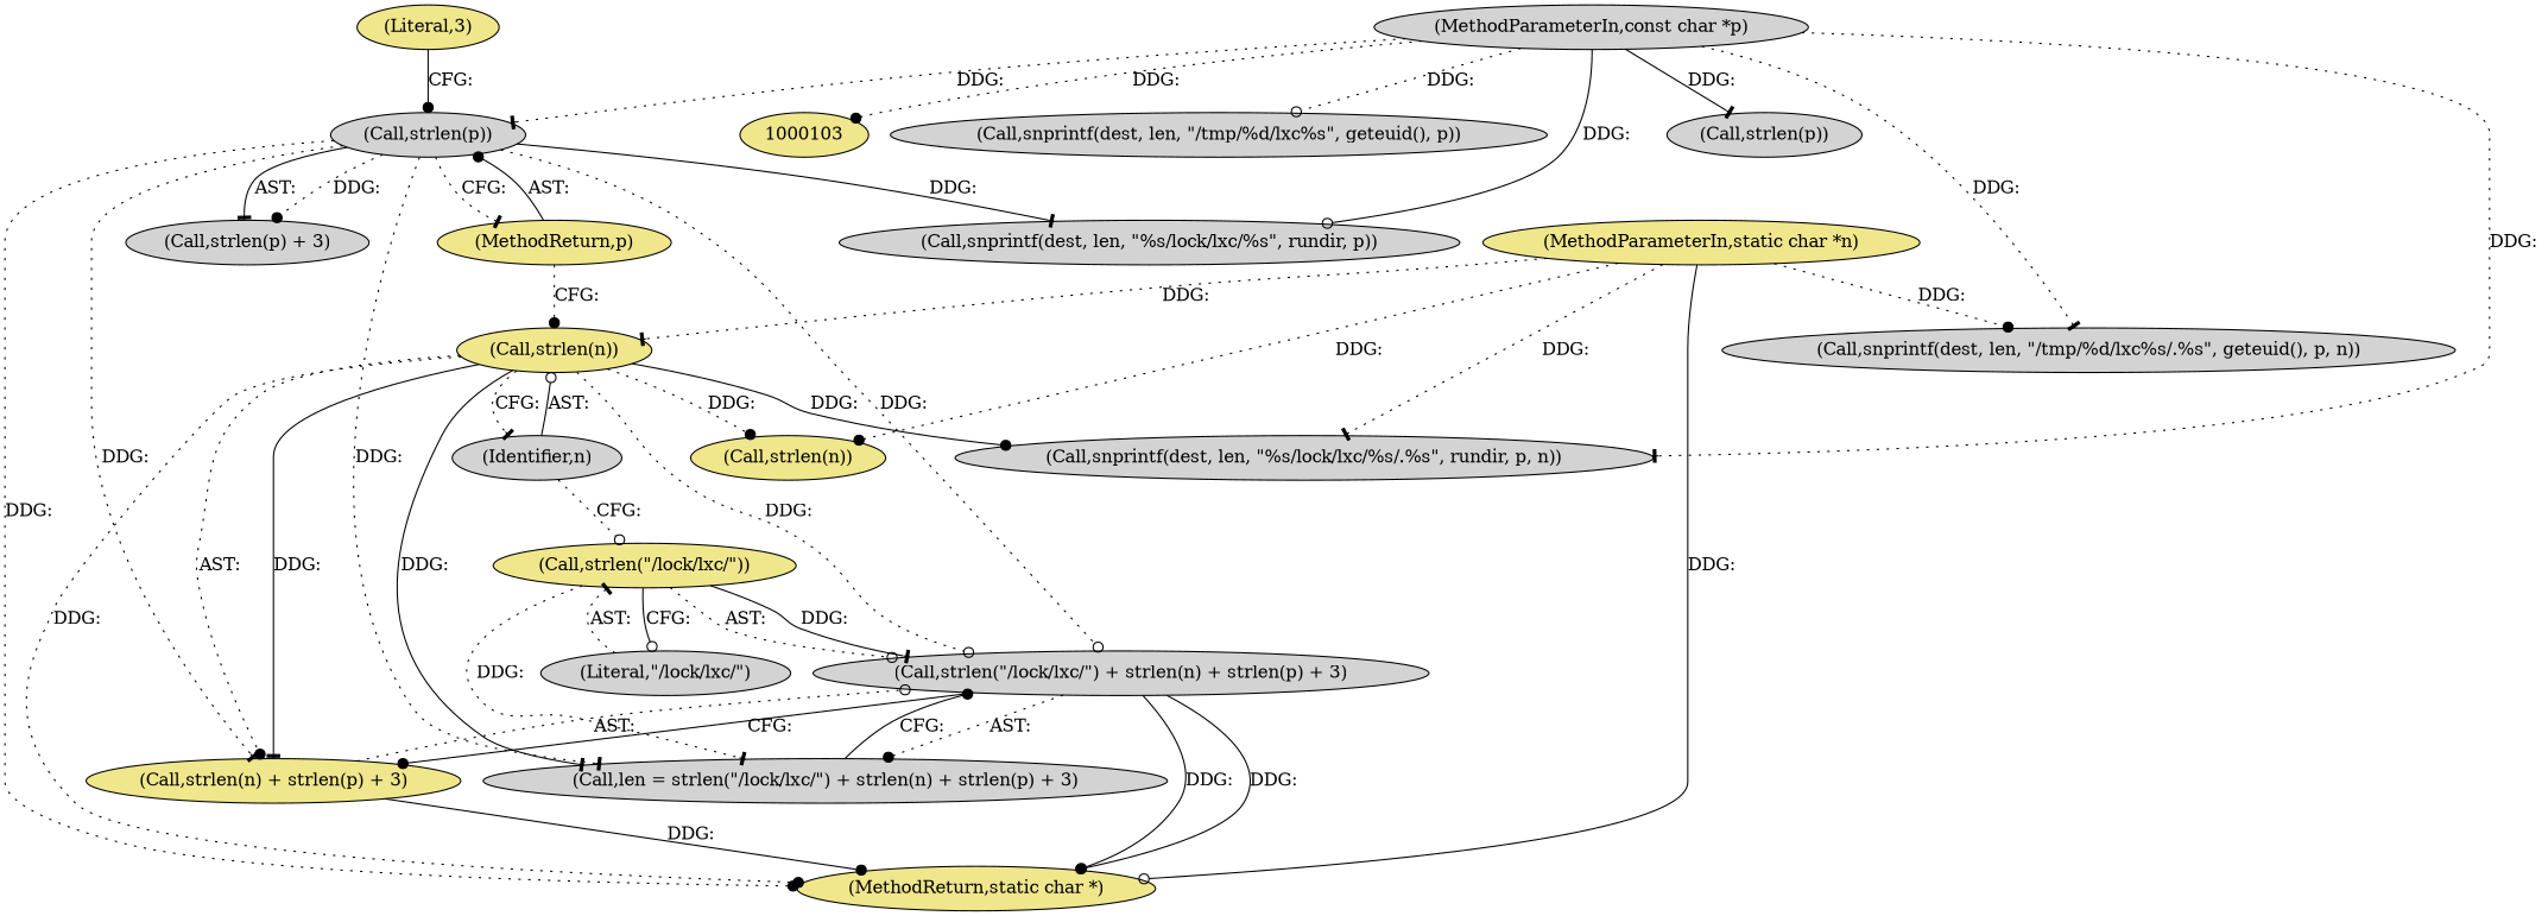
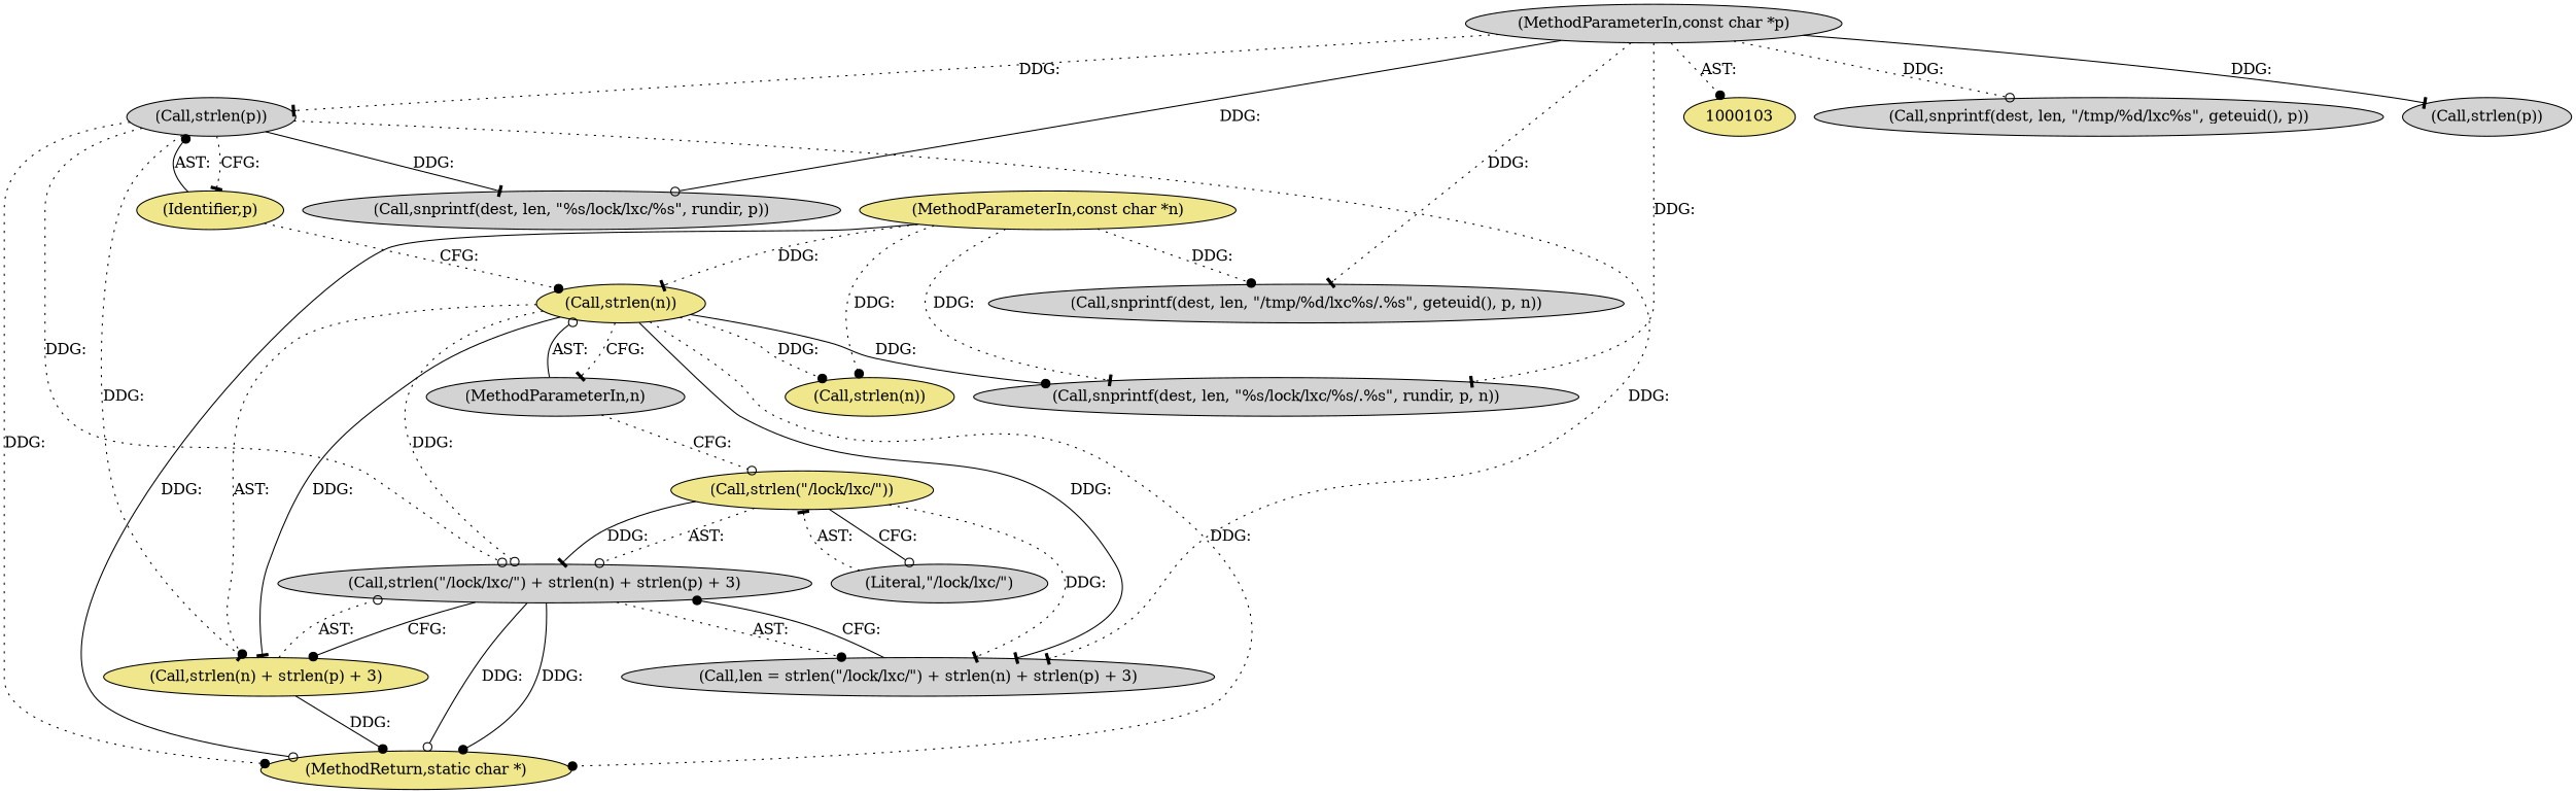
  digraph {
    node [fillcolor=lightgrey style=filled]
    edge [arrowhead=dot style=dotted]
    n1 [label="(Call,strlen(\"/lock/lxc/\") + strlen(n) + strlen(p) + 3)"]
    n2 [fillcolor=khaki label="(MethodReturn,static char *)"]
    n3 [label="(Call,len = strlen(\"/lock/lxc/\") + strlen(n) + strlen(p) + 3)"]
    n4 [fillcolor=khaki label="(Call,strlen(n) + strlen(p) + 3)"]
    n5 [fillcolor=khaki label="(Call,strlen(\"/lock/lxc/\"))"]
    n6 [label="(Literal,\"/lock/lxc/\")"]
    n7 [fillcolor=khaki label="(Call,strlen(n))"]
    n8 [fillcolor=khaki label="(Call,strlen(n))"]
    n9 [label="(Call,snprintf(dest, len, \"%s/lock/lxc/%s/.%s\", rundir, p, n))"]
-   n10 [label="(Identifier,n)"]
-   n11 [fillcolor=khaki label="(MethodParameterIn,static char *n)"]
+   n10 [label="(MethodParameterIn,n)"]
+   n11 [fillcolor=khaki label="(MethodParameterIn,const char *n)"]
    n12 [label="(Call,snprintf(dest, len, \"/tmp/%d/lxc%s/.%s\", geteuid(), p, n))"]
    1000103 [fillcolor=khaki]
    n14 [label="(Call,strlen(p))"]
    n15 [label="(Call,snprintf(dest, len, \"%s/lock/lxc/%s\", rundir, p))"]
-   n16 [label="(Call,strlen(p) + 3)"]
-   n17 [fillcolor=khaki label="(MethodReturn,p)"]
+   n17 [fillcolor=khaki label="(Identifier,p)"]
    n18 [label="(MethodParameterIn,const char *p)"]
    n19 [label="(Call,snprintf(dest, len, \"/tmp/%d/lxc%s\", geteuid(), p))"]
    n20 [label="(Call,strlen(p))"]
-   n21 [fillcolor=khaki label="(Literal,3)"]
    n1 -> n2 [arrowhead=odot label="DDG: " style=solid]
    n1 -> n2 [label="DDG: " style=solid]
    n1 -> n3 [label="AST: "]
    n1 -> n4 [label="CFG: " style=solid]
    n3 -> n1 [label="CFG: " style=solid]
    n4 -> n1 [arrowhead=odot label="AST: "]
    n4 -> n2 [label="DDG: " style=solid]
    n5 -> n1 [arrowhead=odot label="AST: "]
    n5 -> n1 [arrowhead=tee label="DDG: " style=solid]
    n5 -> n3 [arrowhead=tee label="DDG: "]
    n5 -> n6 [arrowhead=odot label="CFG: " style=solid]
    n6 -> n5 [arrowhead=tee label="AST: "]
    n7 -> n1 [arrowhead=odot label="DDG: "]
    n7 -> n2 [label="DDG: "]
    n7 -> n3 [arrowhead=tee label="DDG: " style=solid]
    n7 -> n4 [label="AST: "]
    n7 -> n4 [arrowhead=tee label="DDG: " style=solid]
    n7 -> n8 [label="DDG: "]
    n7 -> n9 [label="DDG: " style=solid]
    n7 -> n10 [arrowhead=tee label="CFG: "]
    n10 -> n5 [arrowhead=odot label="CFG: "]
    n10 -> n7 [arrowhead=odot label="AST: " style=solid]
    n11 -> n2 [arrowhead=odot label="DDG: " style=solid]
    n11 -> n7 [arrowhead=tee label="DDG: "]
    n11 -> n8 [label="DDG: "]
    n11 -> n9 [arrowhead=tee label="DDG: "]
    n11 -> n12 [label="DDG: "]
    n14 -> n1 [arrowhead=odot label="DDG: "]
    n14 -> n2 [label="DDG: "]
    n14 -> n3 [arrowhead=tee label="DDG: "]
    n14 -> n4 [arrowhead=tee label="DDG: "]
    n14 -> n15 [arrowhead=tee label="DDG: " style=solid]
-   n14 -> n16 [arrowhead=tee label="AST: " style=solid]
-   n14 -> n16 [label="DDG: "]
    n14 -> n17 [arrowhead=tee label="CFG: "]
    n17 -> n7 [label="CFG: "]
    n17 -> n14 [label="AST: " style=solid]
    n18 -> n9 [arrowhead=tee label="DDG: "]
    n18 -> n12 [arrowhead=tee label="DDG: "]
-   n18 -> 1000103 [label="DDG: "]
+   n18 -> 1000103 [label="AST: "]
    n18 -> n14 [arrowhead=tee label="DDG: "]
    n18 -> n15 [arrowhead=odot label="DDG: " style=solid]
    n18 -> n19 [arrowhead=odot label="DDG: "]
    n18 -> n20 [arrowhead=tee label="DDG: " style=solid]
-   n21 -> n14 [label="CFG: " style=solid]
  }
